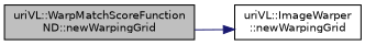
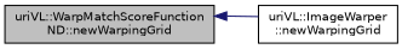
  digraph {
    rankdir=LR
    node [color=black fontname=Helvetica fontsize=10 shape=record style=filled]
    n1 [fillcolor=grey75 fontcolor=black height=0.2 label="uriVL::WarpMatchScoreFunction\lND::newWarpingGrid" width=0.4]
    n2 [fillcolor=white height=0.2 label="uriVL::ImageWarper\l::newWarpingGrid" width=0.4]
-   n1 -> n2 [color=midnightblue fontname=Helvetica fontsize=10 labelfontname=Helvetica labelfontsize=10 style=solid]
+   n2 -> n1 [color=midnightblue fontname=Helvetica fontsize=10 labelfontname=Helvetica labelfontsize=10 style=solid]
  }
